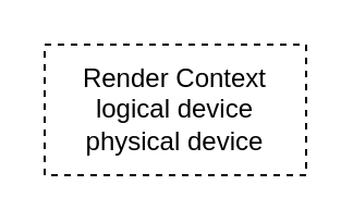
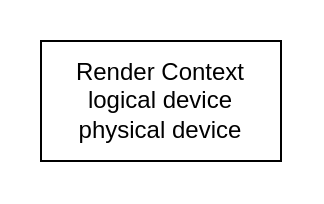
  <mxCell id="0" />
  <mxCell id="1" parent="0" />
- <mxCell id="2" value="Render Context&lt;div&gt;logical device&lt;/div&gt;&lt;div&gt;physical device&lt;/div&gt;" style="whiteSpace=wrap;html=1;dashed=1;" vertex="1" parent="1"><mxGeometry x="20" y="20" width="120" height="60" as="geometry" /></mxCell>
+ <mxCell id="2" value="Render Context&lt;div&gt;logical device&lt;/div&gt;&lt;div&gt;physical device&lt;/div&gt;" style="whiteSpace=wrap;html=1;" vertex="1" parent="1"><mxGeometry x="20" y="20" width="120" height="60" as="geometry" /></mxCell>
